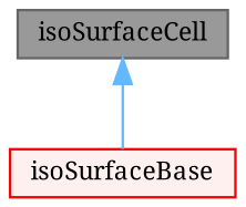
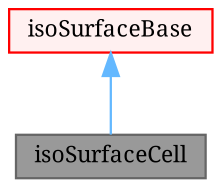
  digraph {
    fontname="Noto Serif"
    node [fontname="Noto Serif" fontsize=10 shape=box style=filled]
    n1 [color=gray40 fillcolor=grey60 fontcolor=black height=0.2 label=isoSurfaceCell width=0.4]
    n2 [color=red fillcolor="#FFF0F0" height=0.2 label=isoSurfaceBase width=0.4]
-   n1 -> n2 [color=steelblue1 dir=back fontname="Noto Serif" fontsize=10 labelfontname=Helvetica labelfontsize=10 style=solid]
+   n2 -> n1 [color=steelblue1 dir=back fontname="Noto Serif" fontsize=10 labelfontname=Helvetica labelfontsize=10 style=solid]
  }
